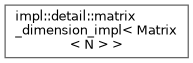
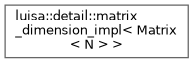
  digraph {
    rankdir=TB
-   n1 [color=grey40 fillcolor=white fontname=Helvetica fontsize=10 height=0.2 label="impl::detail::matrix\l_dimension_impl\< Matrix\l\< N \> \>" shape=box style=filled width=0.4]
+   n1 [color=grey40 fillcolor=white fontname=Helvetica fontsize=10 height=0.2 label="luisa::detail::matrix\l_dimension_impl\< Matrix\l\< N \> \>" shape=box style=filled width=0.4]
  }
